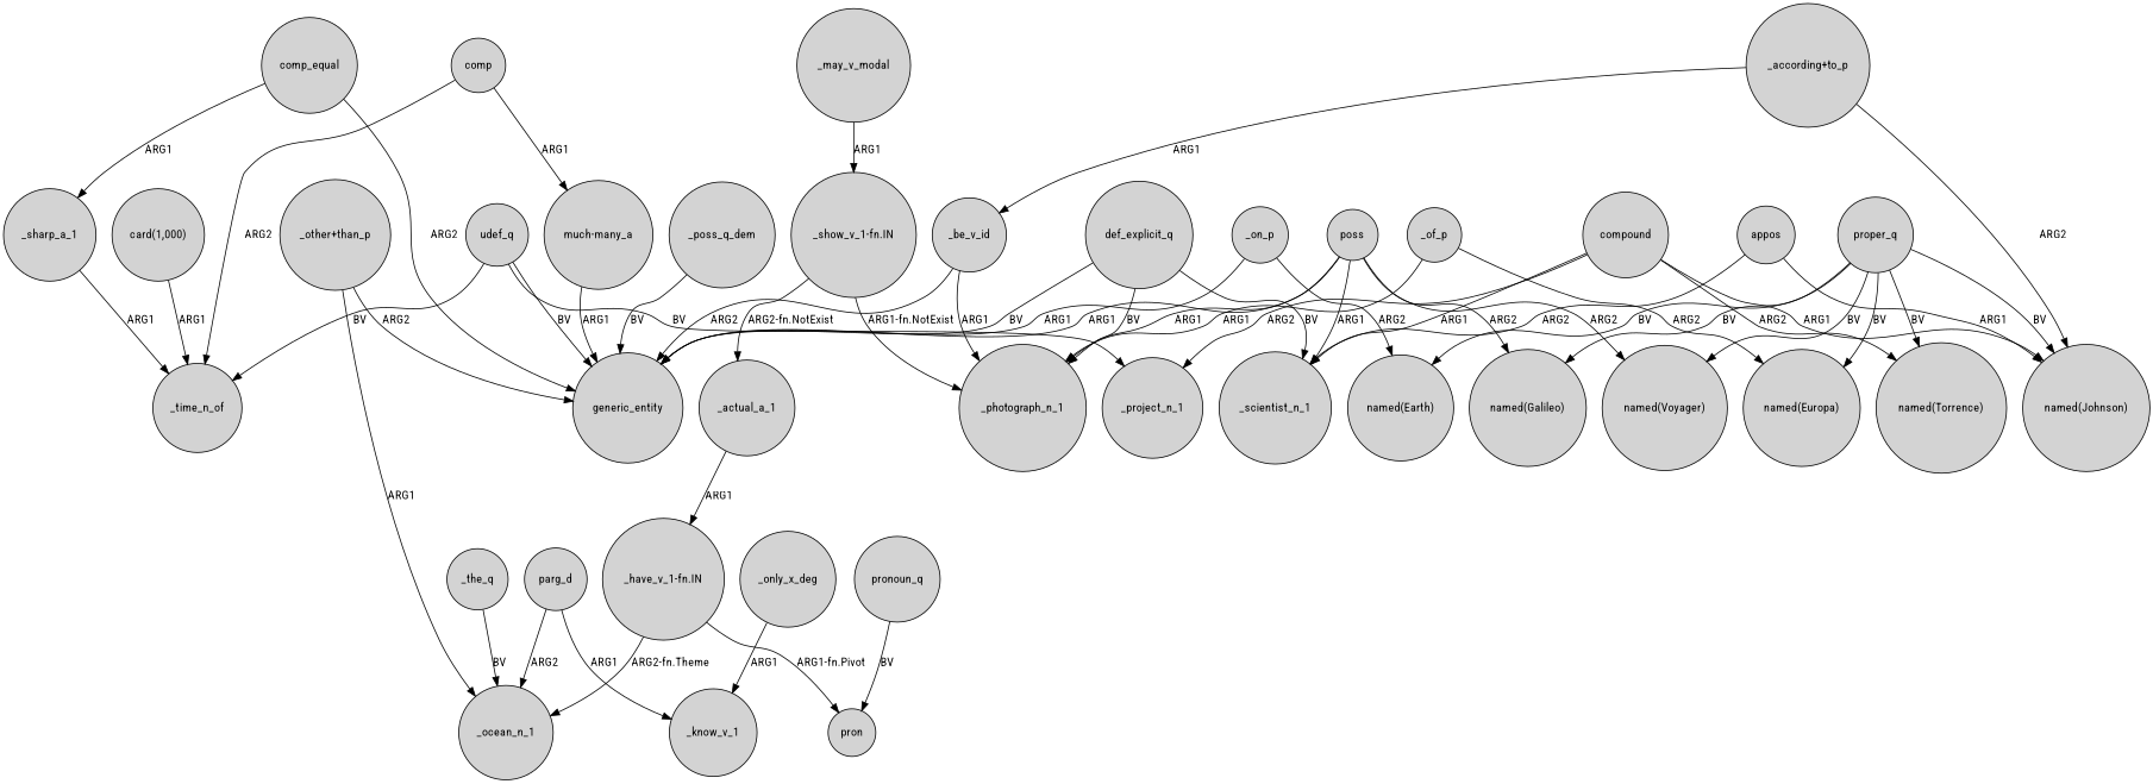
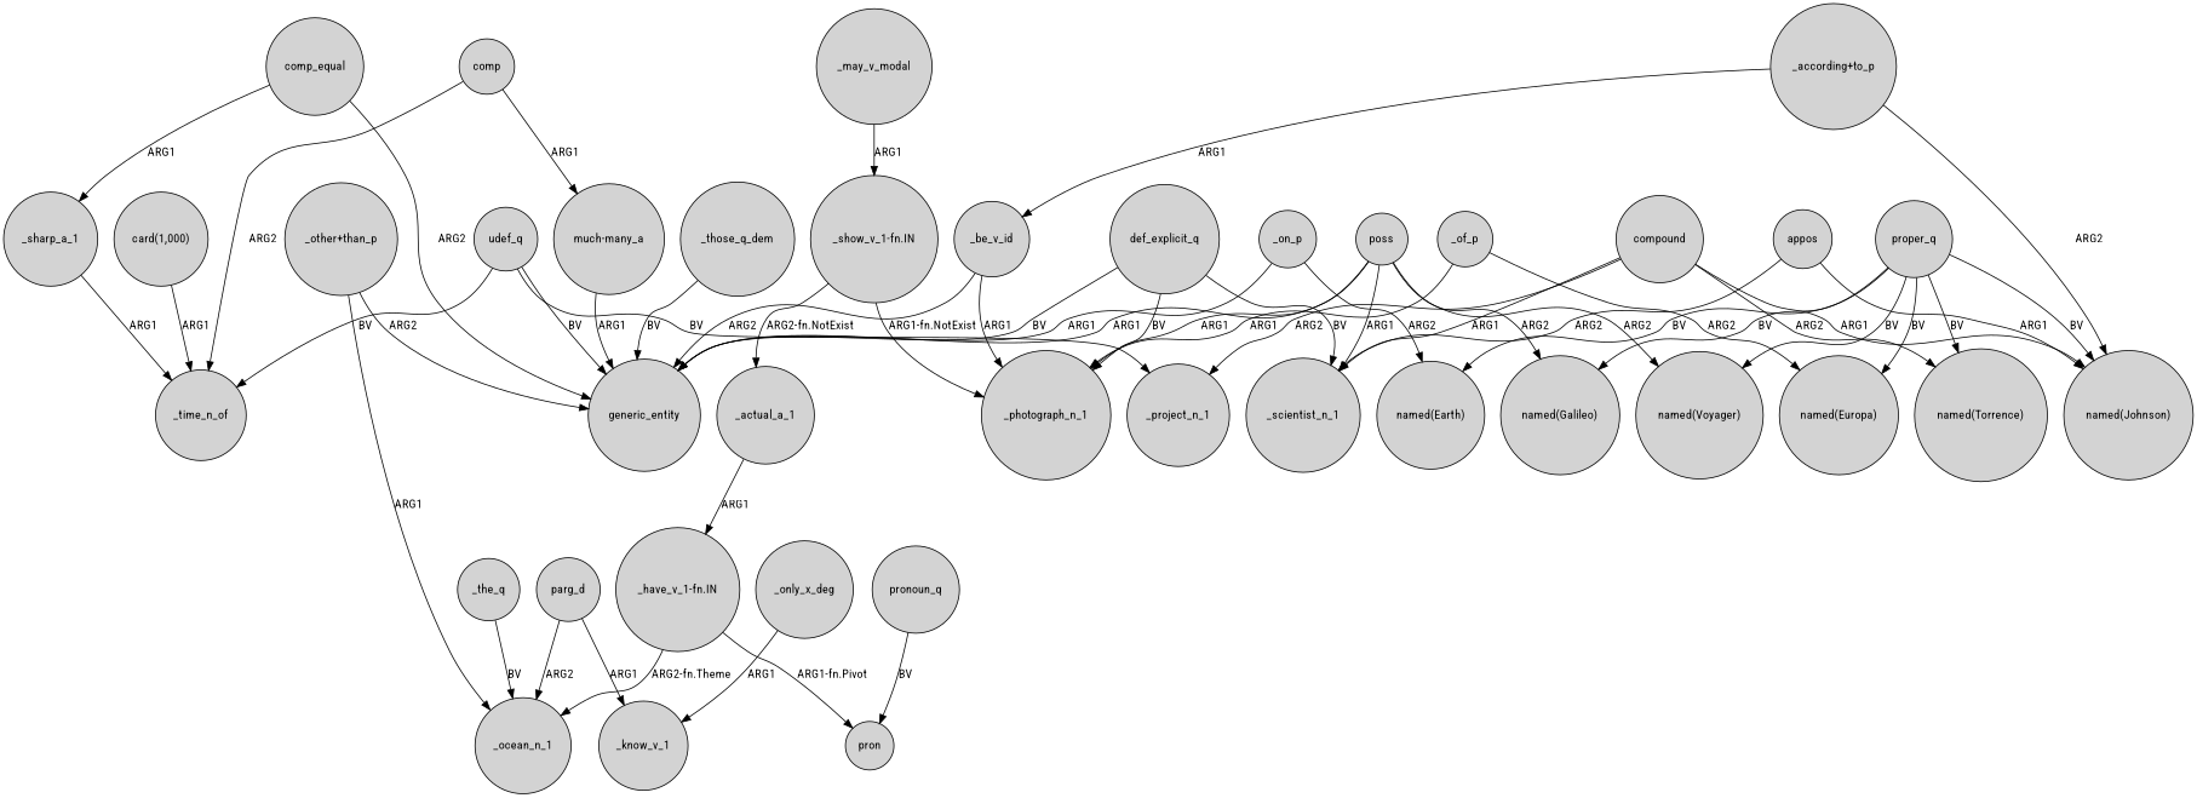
  digraph {
    fontname="Roboto Condensed"
    node [fontname="Roboto Condensed" shape=circle style=filled]
    edge [fontname="Roboto Condensed"]
    comp
    _time_n_of
    "much-many_a"
    generic_entity
    poss
    "named(Voyager)"
    _scientist_n_1
    _photograph_n_1
    "named(Galileo)"
    "_according+to_p"
    "named(Johnson)"
    _be_v_id
    udef_q
    _project_n_1
    "_have_v_1-fn.IN"
    _ocean_n_1
    pron
    comp_equal
    _sharp_a_1
    compound
    "named(Torrence)"
    "_other+than_p"
    _may_v_modal
    "_show_v_1-fn.IN"
    _actual_a_1
    "card(1,000)"
    def_explicit_q
    _of_p
    "named(Europa)"
    appos
    _the_q
    proper_q
    "named(Earth)"
    pronoun_q
    _only_x_deg
    _know_v_1
    parg_d
    _on_p
-   _those_q_dem [label=_poss_q_dem]
+   _those_q_dem
    comp -> _time_n_of [label=ARG2]
    comp -> "much-many_a" [label=ARG1]
    "much-many_a" -> generic_entity [label=ARG1]
    poss -> generic_entity [label=ARG1]
    poss -> "named(Voyager)" [label=ARG2]
    poss -> _scientist_n_1 [label=ARG1]
    poss -> _photograph_n_1 [label=ARG1]
    poss -> "named(Galileo)" [label=ARG2]
    "_according+to_p" -> "named(Johnson)" [label=ARG2]
    "_according+to_p" -> _be_v_id [label=ARG1]
    _be_v_id -> generic_entity [label=ARG2]
    _be_v_id -> _photograph_n_1 [label=ARG1]
    udef_q -> _time_n_of [label=BV]
    udef_q -> generic_entity [label=BV]
    udef_q -> _project_n_1 [label=BV]
    "_have_v_1-fn.IN" -> _ocean_n_1 [label="ARG2-fn.Theme"]
    "_have_v_1-fn.IN" -> pron [label="ARG1-fn.Pivot"]
    comp_equal -> generic_entity [label=ARG2]
    comp_equal -> _sharp_a_1 [label=ARG1]
    _sharp_a_1 -> _time_n_of [label=ARG1]
    compound -> _scientist_n_1 [label=ARG1]
    compound -> "named(Johnson)" [label=ARG1]
    compound -> _project_n_1 [label=ARG2]
    compound -> "named(Torrence)" [label=ARG2]
    "_other+than_p" -> generic_entity [label=ARG2]
    "_other+than_p" -> _ocean_n_1 [label=ARG1]
    _may_v_modal -> "_show_v_1-fn.IN" [label=ARG1]
    "_show_v_1-fn.IN" -> _photograph_n_1 [label="ARG1-fn.NotExist"]
    "_show_v_1-fn.IN" -> _actual_a_1 [label="ARG2-fn.NotExist"]
    _actual_a_1 -> "_have_v_1-fn.IN" [label=ARG1]
    "card(1,000)" -> _time_n_of [label=ARG1]
    def_explicit_q -> generic_entity [label=BV]
    def_explicit_q -> _scientist_n_1 [label=BV]
    def_explicit_q -> _photograph_n_1 [label=BV]
    _of_p -> _photograph_n_1 [label=ARG1]
    _of_p -> "named(Europa)" [label=ARG2]
    appos -> _scientist_n_1 [label=ARG2]
    appos -> "named(Johnson)" [label=ARG1]
    _the_q -> _ocean_n_1 [label=BV]
    proper_q -> "named(Voyager)" [label=BV]
    proper_q -> "named(Galileo)" [label=BV]
    proper_q -> "named(Johnson)" [label=BV]
    proper_q -> "named(Torrence)" [label=BV]
    proper_q -> "named(Europa)" [label=BV]
    proper_q -> "named(Earth)" [label=BV]
    pronoun_q -> pron [label=BV]
    _only_x_deg -> _know_v_1 [label=ARG1]
    parg_d -> _ocean_n_1 [label=ARG2]
    parg_d -> _know_v_1 [label=ARG1]
    _on_p -> generic_entity [label=ARG1]
    _on_p -> "named(Earth)" [label=ARG2]
    _those_q_dem -> generic_entity [label=BV]
  }
